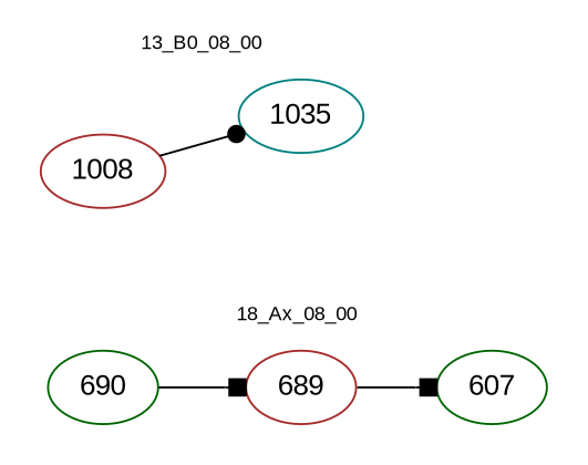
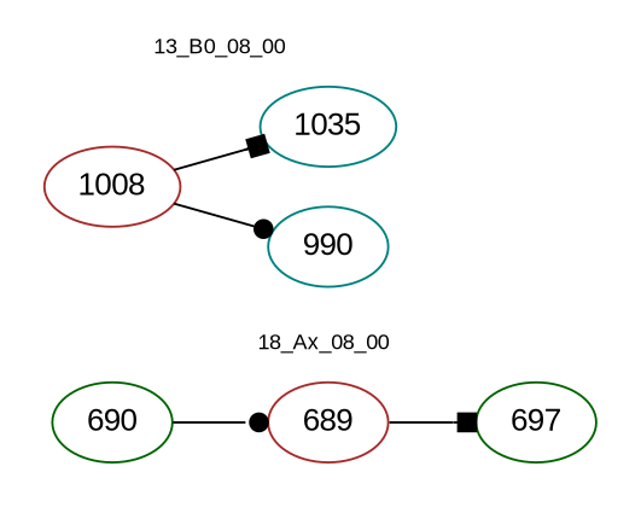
  digraph {
    fontname="Liberation Sans"
    rankdir=LR
    node [color=darkgreen fontname="Liberation Sans"]
    edge [arrowhead=box color=black fontname="Liberation Sans"]
    n1 [label=690]
    n2 [color=brown label=689]
-   n3 [label=607]
+   n3 [label=697]
    n4 [color=brown label=1008]
+   n5 [color=teal label=990]
    n6 [color=teal label=1035]
    subgraph cluster_1 {
      color=white
      fontsize=10
      label="18_Ax_08_00"
      n1
      n2
      n3
    }
    subgraph cluster_2 {
      color=white
      fontsize=10
      label="13_B0_08_00"
      n4
+     n5
      n6
    }
-   n1 -> n2
+   n1 -> n2 [arrowhead=dot]
    n2 -> n3
-   n4 -> n6 [arrowhead=dot]
+   n4 -> n5 [arrowhead=dot]
+   n4 -> n6
  }
